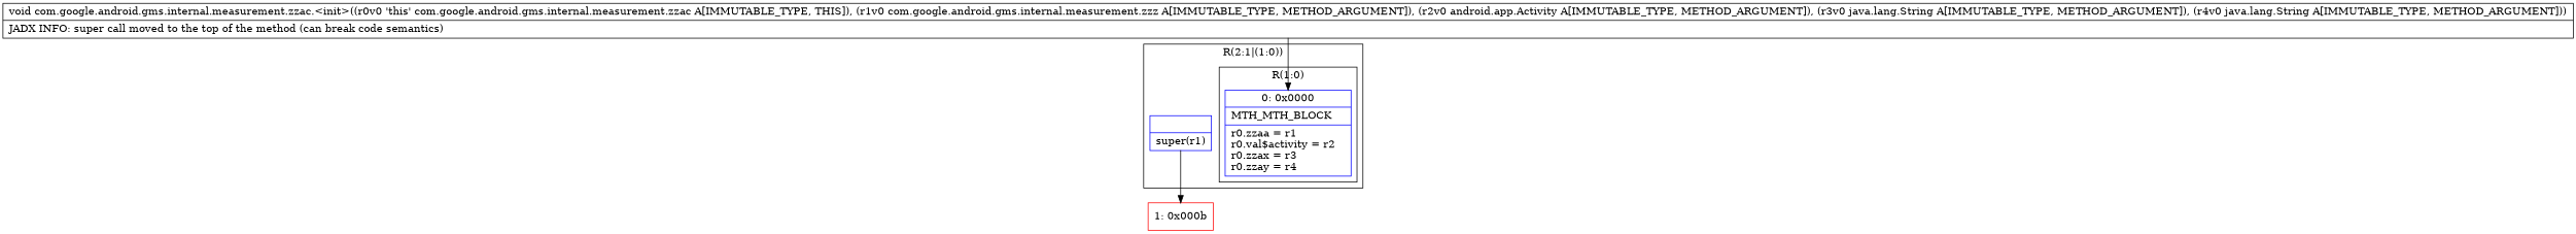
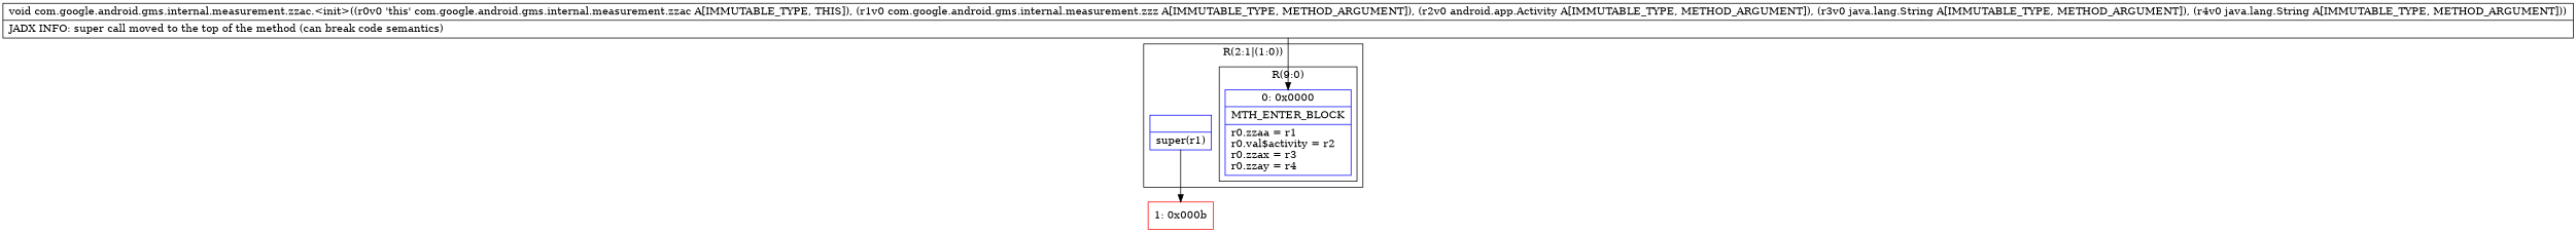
  digraph {
    node [color=blue shape=record]
-   n1 [label="{0\:\ 0x0000|MTH_MTH_BLOCK\l|r0.zzaa = r1\lr0.val$activity = r2\lr0.zzax = r3\lr0.zzay = r4\l}"]
+   n1 [label="{0\:\ 0x0000|MTH_ENTER_BLOCK\l|r0.zzaa = r1\lr0.val$activity = r2\lr0.zzax = r3\lr0.zzay = r4\l}"]
    n2 [label="{|super(r1)\l}"]
    n3 [color=red label="{1\:\ 0x000b}"]
    n4 [label="{void com.google.android.gms.internal.measurement.zzac.\<init\>((r0v0 'this' com.google.android.gms.internal.measurement.zzac A[IMMUTABLE_TYPE, THIS]), (r1v0 com.google.android.gms.internal.measurement.zzz A[IMMUTABLE_TYPE, METHOD_ARGUMENT]), (r2v0 android.app.Activity A[IMMUTABLE_TYPE, METHOD_ARGUMENT]), (r3v0 java.lang.String A[IMMUTABLE_TYPE, METHOD_ARGUMENT]), (r4v0 java.lang.String A[IMMUTABLE_TYPE, METHOD_ARGUMENT]))  | JADX INFO: super call moved to the top of the method (can break code semantics)\l}" color=""]
    subgraph cluster_1 {
      label="R(2:1|(1:0))"
      n2
      subgraph cluster_2 {
-       label="R(1:0)"
+       label="R(9:0)"
        n1
      }
    }
    n2 -> n3
    n4 -> n1
  }
